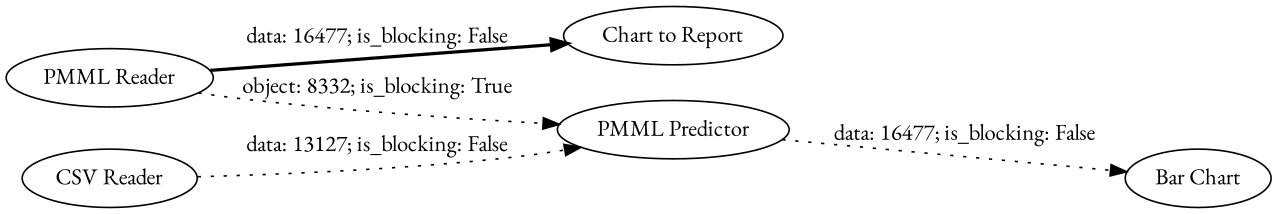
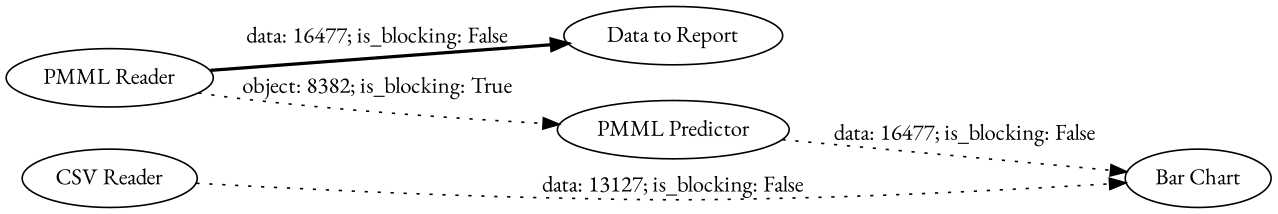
  digraph {
    fontname="EB Garamond"
    rankdir=LR
    node [fontname="EB Garamond"]
    edge [fontname="EB Garamond" style=dotted]
    n1 [label="Bar Chart"]
    n2 [label="PMML Reader"]
    n3 [label="PMML Predictor"]
-   n4 [label="Chart to Report"]
+   n4 [label="Data to Report"]
    n5 [label="CSV Reader"]
-   n2 -> n3 [label="object: 8332; is_blocking: True"]
+   n2 -> n3 [label="object: 8382; is_blocking: True"]
    n2 -> n4 [label="data: 16477; is_blocking: False" style=bold]
    n3 -> n1 [label="data: 16477; is_blocking: False"]
-   n5 -> n3 [label="data: 13127; is_blocking: False"]
+   n5 -> n1 [label="data: 13127; is_blocking: False"]
  }
